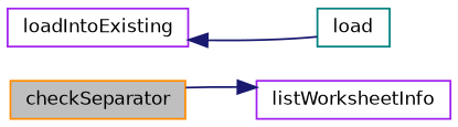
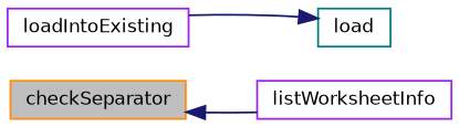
  digraph {
    rankdir=LR
    node [color=purple fillcolor=white fontname=Helvetica fontsize=10 shape=record style=filled]
    edge [color=midnightblue dir=back fontname=Helvetica fontsize=10 labelfontname=Helvetica labelfontsize=10 style=solid]
    n1 [color=darkorange fillcolor=grey75 fontcolor=black height=0.2 label=checkSeparator width=0.4]
    n2 [height=0.2 label=listWorksheetInfo width=0.4]
    n3 [height=0.2 label=loadIntoExisting width=0.4]
    n4 [color=teal height=0.2 label=load width=0.4]
-   n2 -> n1
-   n3 -> n4
+   n1 -> n2
+   n4 -> n3
  }
